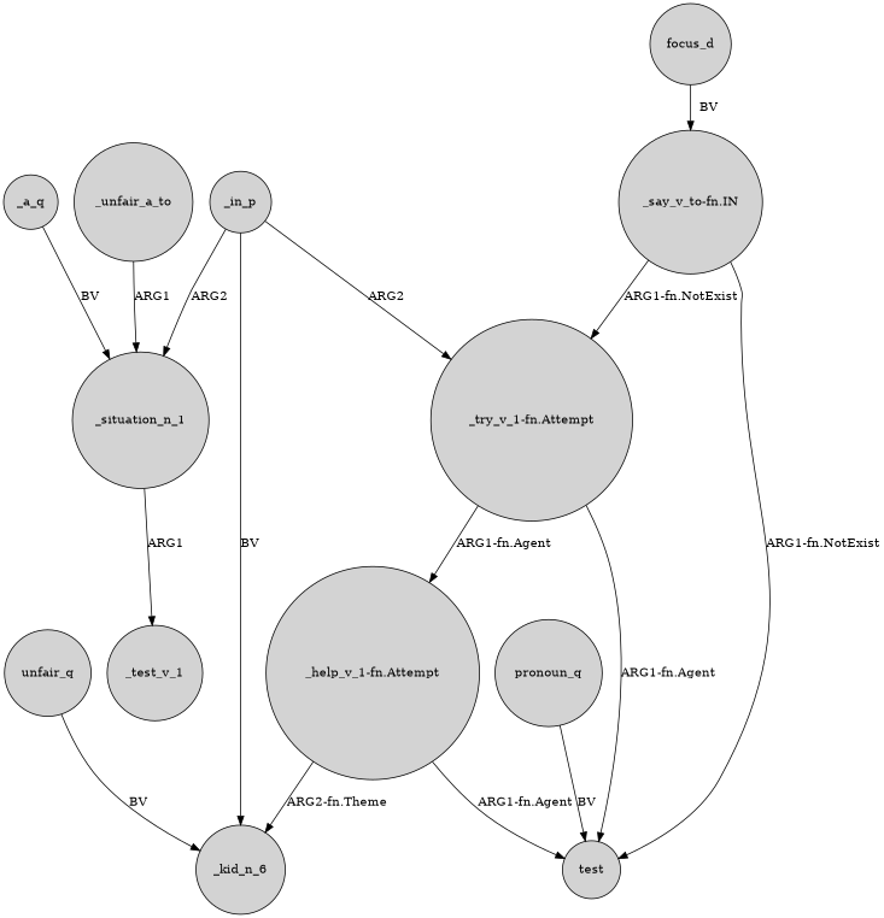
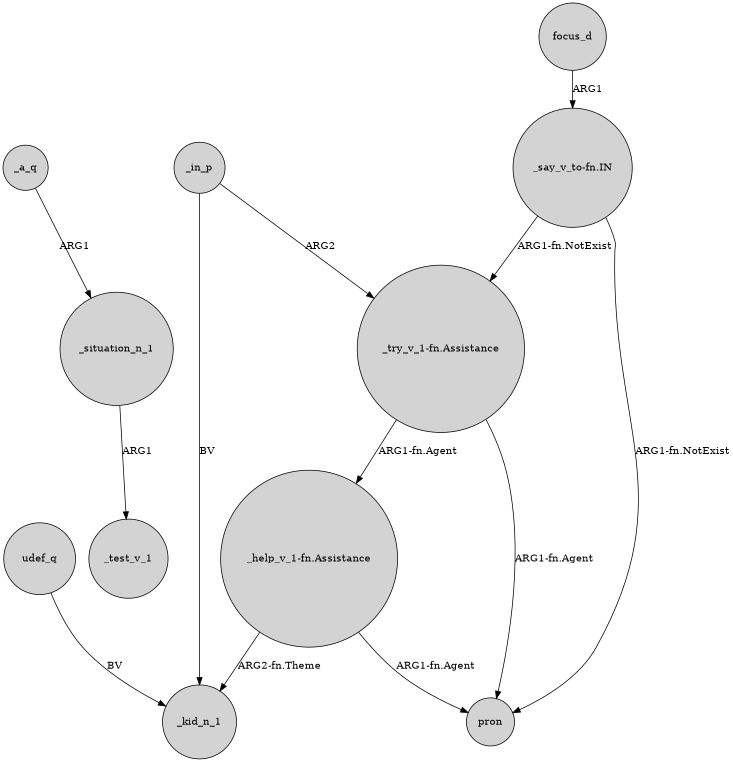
  digraph {
    node [shape=circle style=filled]
    _a_q
    _situation_n_1
    _test_v_1
-   "_try_v_1-fn.Attempt"
-   pron [label=test]
-   "_help_v_1-fn.Assistance" [label="_help_v_1-fn.Attempt"]
-   _kid_n_1 [label=_kid_n_6]
+   "_try_v_1-fn.Attempt" [label="_try_v_1-fn.Assistance"]
+   pron
+   "_help_v_1-fn.Assistance"
+   _kid_n_1
    _in_p
    "_say_v_to-fn.IN"
    focus_d
-   udef_q [label=unfair_q]
-   _unfair_a_to
-   pronoun_q
-   _a_q -> _situation_n_1 [label=BV]
+   udef_q
+   _a_q -> _situation_n_1 [label=ARG1]
    _situation_n_1 -> _test_v_1 [label=ARG1]
    "_try_v_1-fn.Attempt" -> pron [label="ARG1-fn.Agent"]
    "_try_v_1-fn.Attempt" -> "_help_v_1-fn.Assistance" [label="ARG1-fn.Agent"]
    "_help_v_1-fn.Assistance" -> pron [label="ARG1-fn.Agent"]
    "_help_v_1-fn.Assistance" -> _kid_n_1 [label="ARG2-fn.Theme"]
-   _in_p -> _situation_n_1 [label=ARG2]
    _in_p -> "_try_v_1-fn.Attempt" [label=ARG2]
    _in_p -> _kid_n_1 [label=BV]
    "_say_v_to-fn.IN" -> "_try_v_1-fn.Attempt" [label="ARG1-fn.NotExist"]
    "_say_v_to-fn.IN" -> pron [label="ARG1-fn.NotExist"]
-   focus_d -> "_say_v_to-fn.IN" [label=BV]
+   focus_d -> "_say_v_to-fn.IN" [label=ARG1]
    udef_q -> _kid_n_1 [label=BV]
-   _unfair_a_to -> _situation_n_1 [label=ARG1]
-   pronoun_q -> pron [label=BV]
  }
